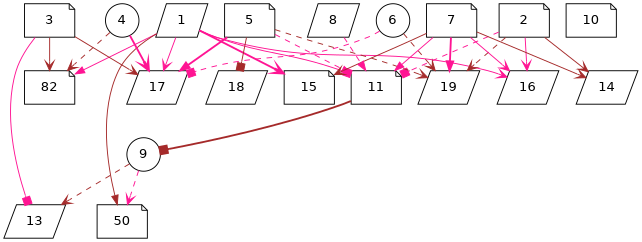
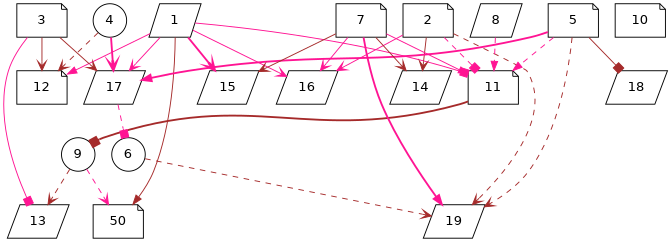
  digraph {
    fontname="DejaVu Sans"
    node [alpha=0.14 fontname="DejaVu Sans" shape=note]
    edge [arrowhead=vee color=deeppink fontname="DejaVu Sans" style=solid]
    1 [alpha=0.05 expect_size=30997504 shape=parallelogram]
    11 [alpha=0.15 expect_size=24458240]
-   12 [alpha=0.16 expect_size=35764224 label=82]
-   15 [alpha=0.04 expect_size=34212864]
+   12 [alpha=0.16 expect_size=35764224]
+   15 [alpha=0.04 expect_size=34212864 shape=parallelogram]
    16 [alpha=0.03 expect_size=27558912 shape=parallelogram]
    17 [expect_size=41239552 shape=parallelogram]
    n7 [alpha=0.00 expect_size=18031616 label=50]
    9 [alpha=0.01 expect_size=22132736 shape=circle]
    2 [expect_size=19163136]
    14 [expect_size=46814208 shape=parallelogram]
    19 [alpha=0.03 expect_size=16124928 shape=parallelogram]
    3 [alpha=0.11 expect_size=38305792]
    13 [alpha=0.17 expect_size=21676032 shape=parallelogram]
    4 [alpha=0.15 expect_size=50649088 shape=circle]
    5 [alpha=0.17 expect_size=32172032]
    18 [alpha=0.08 expect_size=37738496 shape=parallelogram]
    6 [alpha=0.06 expect_size=28805120 shape=circle]
    7 [alpha=0.19 expect_size=20488192]
    8 [alpha=0.11 expect_size=37207040 shape=parallelogram]
    10 [alpha=0.16 expect_size=27526144]
    1 -> 11 [arrowhead=box]
    1 -> 12 [arrowhead=normal]
    1 -> 15 [style=bold]
    1 -> 16
    1 -> 17
    1 -> n7 [arrowhead=normal color=brown]
    11 -> 9 [arrowhead=box color=brown style=bold]
    9 -> n7 [style=dashed]
    9 -> 13 [color=brown style=dashed]
    2 -> 11 [arrowhead=box style=dashed]
    2 -> 16
    2 -> 14 [color=brown]
    2 -> 19 [color=brown style=dashed]
    3 -> 12 [color=brown]
    3 -> 17 [color=brown]
    3 -> 13 [arrowhead=box]
    4 -> 12 [color=brown style=dashed]
    4 -> 17 [style=bold]
    5 -> 11 [arrowhead=normal style=dashed]
    5 -> 17 [arrowhead=normal style=bold]
    5 -> 19 [color=brown style=dashed]
    5 -> 18 [arrowhead=box color=brown]
-   6 -> 17 [arrowhead=box style=dashed]
+   17 -> 6 [arrowhead=box style=dashed]
    6 -> 19 [color=brown style=dashed]
    7 -> 11 [arrowhead=normal]
    7 -> 15 [color=brown]
    7 -> 16
    7 -> 14 [color=brown]
    7 -> 19 [arrowhead=normal style=bold]
    8 -> 11 [arrowhead=normal style=dashed]
  }
